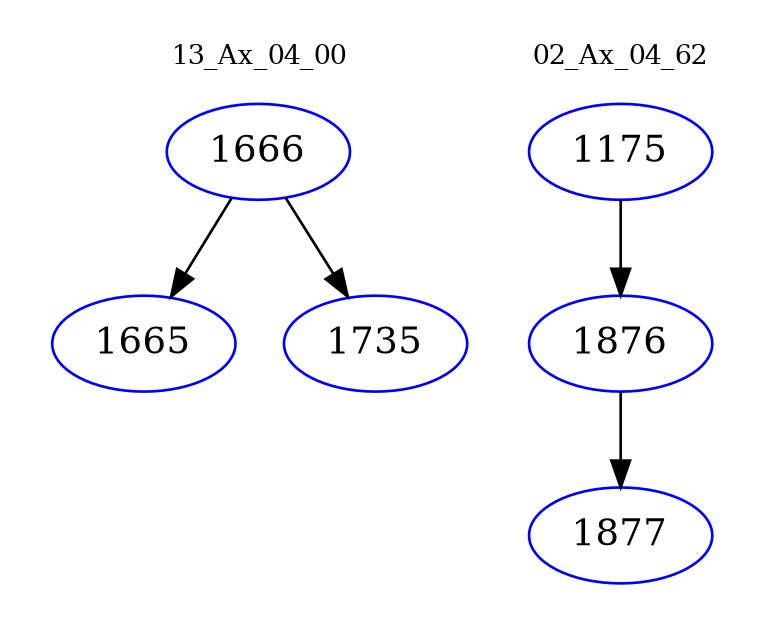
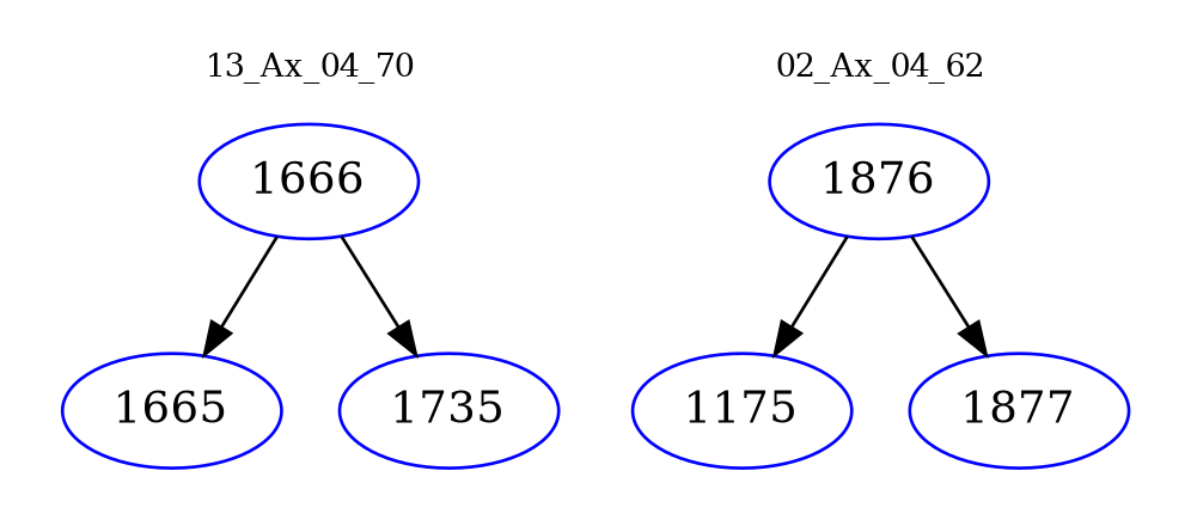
  digraph {
    node [color=blue]
    edge [color=black]
    n1 [label=1666]
    n2 [label=1665]
    n3 [label=1735]
    n4 [label=1876]
    n5 [label=1175]
    n6 [label=1877]
    subgraph cluster_1 {
      color=white
      fontsize=10
-     label="13_Ax_04_00"
+     label="13_Ax_04_70"
      n1
      n2
      n3
    }
    subgraph cluster_2 {
      color=white
      fontsize=10
      label="02_Ax_04_62"
      n4
      n5
      n6
    }
    n1 -> n2
    n1 -> n3
-   n5 -> n4
+   n4 -> n5
    n4 -> n6
  }
